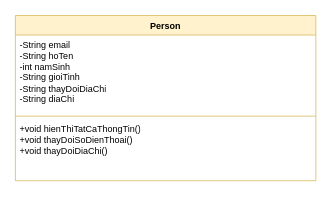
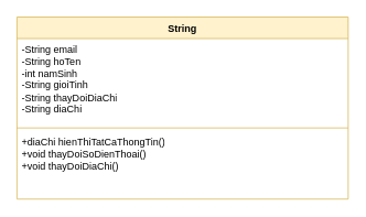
  <mxCell id="0" />
  <mxCell id="1" parent="0" />
- <mxCell id="2" value="Person" style="swimlane;fontStyle=1;align=center;verticalAlign=top;childLayout=stackLayout;horizontal=1;startSize=26;horizontalStack=0;resizeParent=1;resizeParentMax=0;resizeLast=0;collapsible=1;marginBottom=0;whiteSpace=wrap;html=1;fillColor=#fff2cc;strokeColor=#d6b656;" vertex="1" parent="1"><mxGeometry x="20" y="20" width="400" height="220" as="geometry" /></mxCell>
+ <mxCell id="2" value="String" style="swimlane;fontStyle=1;align=center;verticalAlign=top;childLayout=stackLayout;horizontal=1;startSize=26;horizontalStack=0;resizeParent=1;resizeParentMax=0;resizeLast=0;collapsible=1;marginBottom=0;whiteSpace=wrap;html=1;fillColor=#fff2cc;strokeColor=#d6b656;" vertex="1" parent="1"><mxGeometry x="20" y="20" width="400" height="220" as="geometry" /></mxCell>
  <mxCell id="3" value="-String email&lt;br&gt;-String hoTen&lt;br&gt;-int namSinh&lt;br&gt;-String gioiTinh&lt;br&gt;-String thayDoiDiaChi&lt;br&gt;-String diaChi" style="text;strokeColor=none;fillColor=none;align=left;verticalAlign=top;spacingLeft=4;spacingRight=4;overflow=hidden;rotatable=0;points=[[0,0.5],[1,0.5]];portConstraint=eastwest;whiteSpace=wrap;html=1;" vertex="1" parent="2"><mxGeometry y="26" width="400" height="104" as="geometry" /></mxCell>
  <mxCell id="4" value="" style="line;strokeWidth=1;fillColor=none;align=left;verticalAlign=middle;spacingTop=-1;spacingLeft=3;spacingRight=3;rotatable=0;labelPosition=right;points=[];portConstraint=eastwest;strokeColor=inherit;" vertex="1" parent="2"><mxGeometry y="130" width="400" height="8" as="geometry" /></mxCell>
- <mxCell id="5" value="+void hienThiTatCaThongTin()&lt;br&gt;+void thayDoiSoDienThoai()&lt;br&gt;+void thayDoiDiaChi()" style="text;strokeColor=none;fillColor=none;align=left;verticalAlign=top;spacingLeft=4;spacingRight=4;overflow=hidden;rotatable=0;points=[[0,0.5],[1,0.5]];portConstraint=eastwest;whiteSpace=wrap;html=1;" vertex="1" parent="2"><mxGeometry y="138" width="400" height="82" as="geometry" /></mxCell>
+ <mxCell id="5" value="+diaChi hienThiTatCaThongTin()&lt;br&gt;+void thayDoiSoDienThoai()&lt;br&gt;+void thayDoiDiaChi()" style="text;strokeColor=none;fillColor=none;align=left;verticalAlign=top;spacingLeft=4;spacingRight=4;overflow=hidden;rotatable=0;points=[[0,0.5],[1,0.5]];portConstraint=eastwest;whiteSpace=wrap;html=1;" vertex="1" parent="2"><mxGeometry y="138" width="400" height="82" as="geometry" /></mxCell>
